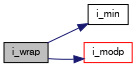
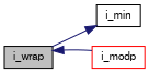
  digraph {
    rankdir=LR
    node [color=black fontname=FreeSans fontsize=10 shape=record]
    edge [color=midnightblue fontname=FreeSans fontsize=10 labelfontname=FreeSans labelfontsize=10 style=solid]
    n1 [fillcolor=grey75 fontcolor=black height=0.2 label=i_wrap style=filled width=0.4]
    n2 [height=0.2 label=i_min width=0.4]
    n3 [color=red height=0.2 label=i_modp width=0.4]
    n1 -> n2
-   n1 -> n3
+   n3 -> n1
  }
